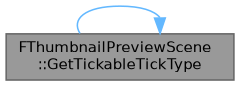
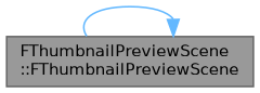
  digraph {
    rankdir=LR
-   n1 [color=gray40 fillcolor=grey60 fontcolor=black fontname=Helvetica fontsize=10 height=0.2 label="FThumbnailPreviewScene\l::GetTickableTickType" shape=box style=filled width=0.4]
+   n1 [color=gray40 fillcolor=grey60 fontcolor=black fontname=Helvetica fontsize=10 height=0.2 label="FThumbnailPreviewScene\l::FThumbnailPreviewScene" shape=box style=filled width=0.4]
    n1 -> n1 [color=steelblue1 fontname=Helvetica fontsize=10 labelfontname=Helvetica labelfontsize=10 style=solid]
  }
